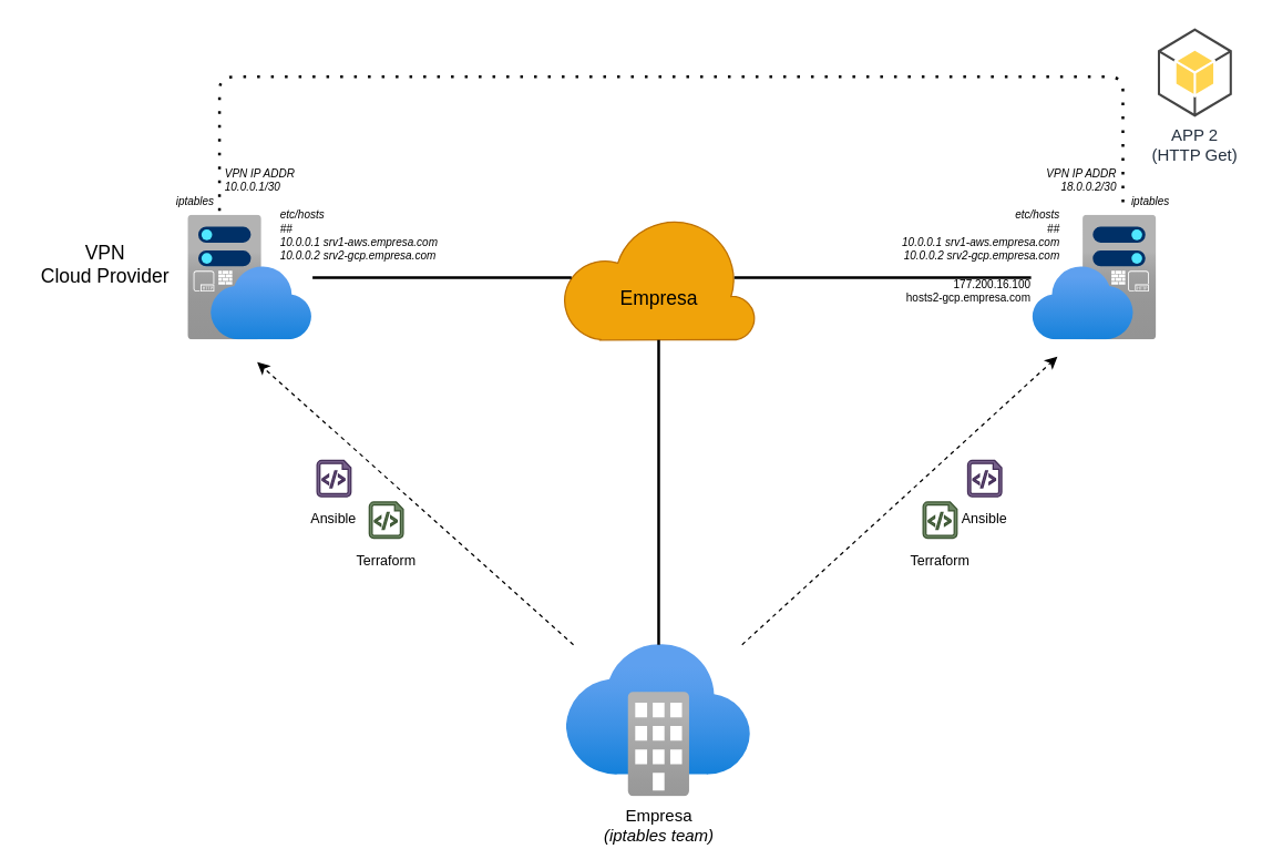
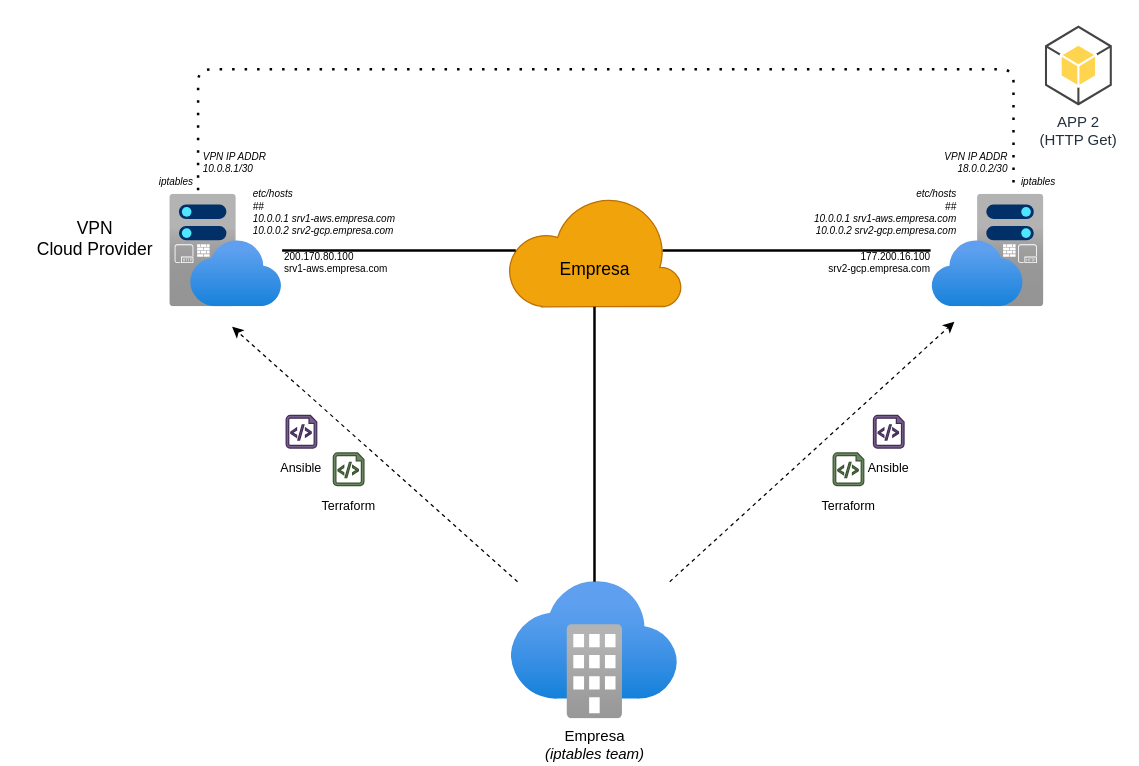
  <mxCell id="0" />
  <mxCell id="1" parent="0" />
  <mxCell id="2" value="" style="aspect=fixed;html=1;points=[];align=center;image;fontSize=12;image=img/lib/azure2/app_services/App_Service_Plans.svg;fillColor=#D9D9D9;" parent="1" vertex="1"><mxGeometry x="135" y="155" width="90" height="90" as="geometry" /></mxCell>
  <mxCell id="3" value="" style="aspect=fixed;html=1;points=[];align=center;image;fontSize=12;image=img/lib/azure2/app_services/App_Service_Plans.svg;fillColor=#D9D9D9;flipH=1;" parent="1" vertex="1"><mxGeometry x="744" y="155" width="90" height="90" as="geometry" /></mxCell>
  <mxCell id="4" value="Empresa&lt;br&gt;&lt;i&gt;(iptables team)&lt;/i&gt;" style="aspect=fixed;html=1;points=[];align=center;image;fontSize=12;image=img/lib/azure2/integration/Software_as_a_Service.svg;fillColor=#D9D9D9;labelBackgroundColor=none;" parent="1" vertex="1"><mxGeometry x="408.59" y="465" width="132.83" height="110" as="geometry" /></mxCell>
  <mxCell id="5" value="" style="verticalLabelPosition=bottom;html=1;verticalAlign=top;align=center;strokeColor=#BD7000;fillColor=#f0a30a;shape=mxgraph.azure.cloud;fontSize=14;fontColor=#000000;" parent="1" vertex="1"><mxGeometry x="405" y="155" width="140" height="90" as="geometry" /></mxCell>
  <mxCell id="6" value="" style="endArrow=none;html=1;fontSize=14;entryX=0.263;entryY=-0.022;entryDx=0;entryDy=0;entryPerimeter=0;exitX=0.253;exitY=-0.037;exitDx=0;exitDy=0;exitPerimeter=0;edgeStyle=orthogonalEdgeStyle;strokeWidth=2;dashed=1;dashPattern=1 4;" parent="1" source="2" target="3" edge="1"><mxGeometry width="50" height="50" relative="1" as="geometry"><mxPoint x="235" y="275" as="sourcePoint" /><mxPoint x="285" y="225" as="targetPoint" /><Array as="points"><mxPoint x="158" y="55" /><mxPoint x="810" y="55" /></Array></mxGeometry></mxCell>
  <mxCell id="7" value="Empresa" style="text;html=1;align=center;verticalAlign=middle;resizable=0;points=[];autosize=1;strokeColor=none;fontSize=14;" parent="1" vertex="1"><mxGeometry x="445" y="205" width="60" height="20" as="geometry" /></mxCell>
  <mxCell id="8" value="VPN&lt;br&gt;Cloud Provider" style="text;html=1;align=center;verticalAlign=middle;resizable=0;points=[];autosize=1;strokeColor=none;fontSize=14;" parent="1" vertex="1"><mxGeometry x="20" y="170" width="110" height="40" as="geometry" /></mxCell>
  <mxCell id="9" value="" style="endArrow=none;html=1;fontSize=14;strokeWidth=2;entryX=0.05;entryY=0.5;entryDx=0;entryDy=0;entryPerimeter=0;" parent="1" source="2" target="5" edge="1"><mxGeometry width="50" height="50" relative="1" as="geometry"><mxPoint x="415" y="385" as="sourcePoint" /><mxPoint x="465" y="335" as="targetPoint" /></mxGeometry></mxCell>
  <mxCell id="10" value="" style="endArrow=none;html=1;fontSize=14;strokeWidth=2;exitX=0.89;exitY=0.5;exitDx=0;exitDy=0;exitPerimeter=0;" parent="1" source="5" target="3" edge="1"><mxGeometry width="50" height="50" relative="1" as="geometry"><mxPoint x="235" y="210" as="sourcePoint" /><mxPoint x="422" y="210" as="targetPoint" /></mxGeometry></mxCell>
  <mxCell id="11" value="" style="endArrow=none;html=1;fontSize=14;strokeWidth=2;" parent="1" source="4" target="5" edge="1"><mxGeometry width="50" height="50" relative="1" as="geometry"><mxPoint x="539.6" y="210" as="sourcePoint" /><mxPoint x="754" y="210" as="targetPoint" /></mxGeometry></mxCell>
  <mxCell id="12" value="" style="outlineConnect=0;dashed=0;verticalLabelPosition=bottom;verticalAlign=top;align=center;html=1;fontSize=12;fontStyle=0;aspect=fixed;pointerEvents=1;shape=mxgraph.aws4.http_protocol;" parent="1" vertex="1"><mxGeometry x="139" y="195" width="15" height="15" as="geometry" /></mxCell>
  <mxCell id="13" value="" style="outlineConnect=0;dashed=0;verticalLabelPosition=bottom;verticalAlign=top;align=center;html=1;fontSize=12;fontStyle=0;aspect=fixed;pointerEvents=1;shape=mxgraph.aws4.http_protocol;" parent="1" vertex="1"><mxGeometry x="814" y="195" width="15" height="15" as="geometry" /></mxCell>
  <mxCell id="14" value="&lt;font style=&quot;font-size: 10px&quot; color=&quot;#000000&quot;&gt;Terraform&lt;/font&gt;" style="aspect=fixed;pointerEvents=1;shadow=0;dashed=0;html=1;strokeColor=#3A5431;labelPosition=center;verticalLabelPosition=bottom;verticalAlign=top;align=center;fillColor=#6d8764;shape=mxgraph.azure.script_file;fontSize=14;fontColor=#ffffff;" parent="1" vertex="1"><mxGeometry x="666" y="362" width="24.5" height="26.06" as="geometry" /></mxCell>
  <mxCell id="15" value="&lt;font style=&quot;font-size: 10px&quot; color=&quot;#000000&quot;&gt;Ansible&lt;/font&gt;" style="aspect=fixed;pointerEvents=1;shadow=0;dashed=0;html=1;strokeColor=#432D57;labelPosition=center;verticalLabelPosition=bottom;verticalAlign=top;align=center;fillColor=#76608a;shape=mxgraph.azure.script_file;fontSize=14;fontColor=#ffffff;" parent="1" vertex="1"><mxGeometry x="698.25" y="332" width="24.47" height="26.03" as="geometry" /></mxCell>
  <mxCell id="16" value="&lt;span style=&quot;color: rgb(35 , 47 , 62) ; font-size: 12px&quot;&gt;APP 2&lt;/span&gt;&lt;br style=&quot;color: rgb(35 , 47 , 62) ; font-size: 12px&quot;&gt;&lt;span style=&quot;color: rgb(35 , 47 , 62) ; font-size: 12px&quot;&gt;(HTTP Get)&lt;/span&gt;" style="outlineConnect=0;dashed=0;verticalLabelPosition=bottom;verticalAlign=top;align=center;html=1;shape=mxgraph.aws3.android;fillColor=#FFD44F;gradientColor=none;fontSize=8;" parent="1" vertex="1"><mxGeometry x="835.5" y="20" width="53.5" height="64" as="geometry" /></mxCell>
- <mxCell id="18" value="VPN IP ADDR&lt;br&gt;10.0.0.1/30" style="text;html=1;align=left;verticalAlign=middle;resizable=0;points=[];autosize=1;strokeColor=none;fontSize=8;fontStyle=2" parent="1" vertex="1"><mxGeometry x="160" y="115" width="70" height="30" as="geometry" /></mxCell>
- <mxCell id="19" value="177.200.16.100&lt;br&gt;&lt;div&gt;&lt;span&gt;hosts2-gcp.empresa.com&lt;/span&gt;&lt;/div&gt;" style="text;html=1;align=right;verticalAlign=middle;resizable=0;points=[];autosize=1;strokeColor=none;fontSize=8;" parent="1" vertex="1"><mxGeometry x="645" y="195" width="100" height="30" as="geometry" /></mxCell>
+ <mxCell id="17" value="200.170.80.100&lt;br&gt;&lt;div&gt;&lt;span&gt;srv1-aws.empresa.com&lt;/span&gt;&lt;/div&gt;" style="text;html=1;align=left;verticalAlign=middle;resizable=0;points=[];autosize=1;strokeColor=none;fontSize=8;" parent="1" vertex="1"><mxGeometry x="225" y="195" width="100" height="30" as="geometry" /></mxCell>
+ <mxCell id="18" value="VPN IP ADDR&lt;br&gt;10.0.8.1/30" style="text;html=1;align=left;verticalAlign=middle;resizable=0;points=[];autosize=1;strokeColor=none;fontSize=8;fontStyle=2" parent="1" vertex="1"><mxGeometry x="160" y="115" width="70" height="30" as="geometry" /></mxCell>
+ <mxCell id="19" value="177.200.16.100&lt;br&gt;&lt;div&gt;&lt;span&gt;srv2-gcp.empresa.com&lt;/span&gt;&lt;/div&gt;" style="text;html=1;align=right;verticalAlign=middle;resizable=0;points=[];autosize=1;strokeColor=none;fontSize=8;" parent="1" vertex="1"><mxGeometry x="645" y="195" width="100" height="30" as="geometry" /></mxCell>
  <mxCell id="20" value="VPN IP ADDR&lt;br&gt;18.0.0.2/30" style="text;html=1;align=right;verticalAlign=middle;resizable=0;points=[];autosize=1;strokeColor=none;fontSize=8;fontStyle=2" parent="1" vertex="1"><mxGeometry x="737" y="115" width="70" height="30" as="geometry" /></mxCell>
  <mxCell id="21" value="&lt;font style=&quot;font-size: 8px&quot;&gt;etc/hosts&lt;br&gt;##&lt;br&gt;10.0.0.1 srv1-aws.empresa.com&lt;br&gt;10.0.0.2 srv2-gcp.empresa.com&lt;/font&gt;" style="text;html=1;align=left;verticalAlign=middle;resizable=0;points=[];autosize=1;strokeColor=none;fontSize=8;fontStyle=2" parent="1" vertex="1"><mxGeometry x="199.5" y="145" width="130" height="50" as="geometry" /></mxCell>
  <mxCell id="22" value="&lt;font style=&quot;font-size: 8px&quot;&gt;etc/hosts&lt;br&gt;##&lt;br&gt;10.0.0.1 srv1-aws.empresa.com&lt;br&gt;10.0.0.2 srv2-gcp.empresa.com&lt;/font&gt;" style="text;html=1;align=right;verticalAlign=middle;resizable=0;points=[];autosize=1;strokeColor=none;fontSize=8;fontStyle=2" parent="1" vertex="1"><mxGeometry x="635.5" y="145" width="130" height="50" as="geometry" /></mxCell>
  <mxCell id="23" value="" style="pointerEvents=1;shadow=0;dashed=0;html=1;strokeColor=none;labelPosition=center;verticalLabelPosition=bottom;verticalAlign=top;outlineConnect=0;align=center;shape=mxgraph.office.concepts.firewall;fillColor=#FFFFFF;" parent="1" vertex="1"><mxGeometry x="157" y="195" width="10" height="10" as="geometry" /></mxCell>
  <mxCell id="24" value="" style="pointerEvents=1;shadow=0;dashed=0;html=1;strokeColor=none;labelPosition=center;verticalLabelPosition=bottom;verticalAlign=top;outlineConnect=0;align=center;shape=mxgraph.office.concepts.firewall;fillColor=#FFFFFF;" parent="1" vertex="1"><mxGeometry x="802" y="195" width="10" height="10" as="geometry" /></mxCell>
  <mxCell id="25" value="iptables" style="text;html=1;align=center;verticalAlign=middle;resizable=0;points=[];autosize=1;strokeColor=none;fontSize=8;fontStyle=2" parent="1" vertex="1"><mxGeometry x="810" y="135" width="40" height="20" as="geometry" /></mxCell>
  <mxCell id="26" value="iptables" style="text;html=1;align=center;verticalAlign=middle;resizable=0;points=[];autosize=1;strokeColor=none;fontSize=8;fontStyle=2" parent="1" vertex="1"><mxGeometry x="120" y="135" width="40" height="20" as="geometry" /></mxCell>
  <mxCell id="27" value="" style="endArrow=classic;html=1;dashed=1;" edge="1" parent="1" source="4"><mxGeometry width="50" height="50" relative="1" as="geometry"><mxPoint x="517" y="441" as="sourcePoint" /><mxPoint x="763" y="257" as="targetPoint" /></mxGeometry></mxCell>
  <mxCell id="28" value="" style="endArrow=classic;html=1;dashed=1;" edge="1" parent="1" source="4"><mxGeometry width="50" height="50" relative="1" as="geometry"><mxPoint x="545.232" y="475" as="sourcePoint" /><mxPoint x="185" y="261" as="targetPoint" /></mxGeometry></mxCell>
  <mxCell id="29" value="&lt;font style=&quot;font-size: 10px&quot; color=&quot;#000000&quot;&gt;Terraform&lt;/font&gt;" style="aspect=fixed;pointerEvents=1;shadow=0;dashed=0;html=1;strokeColor=#3A5431;labelPosition=center;verticalLabelPosition=bottom;verticalAlign=top;align=center;fillColor=#6d8764;shape=mxgraph.azure.script_file;fontSize=14;fontColor=#ffffff;" vertex="1" parent="1"><mxGeometry x="266" y="362" width="24.5" height="26.06" as="geometry" /></mxCell>
  <mxCell id="30" value="&lt;font style=&quot;font-size: 10px&quot; color=&quot;#000000&quot;&gt;Ansible&lt;/font&gt;" style="aspect=fixed;pointerEvents=1;shadow=0;dashed=0;html=1;strokeColor=#432D57;labelPosition=center;verticalLabelPosition=bottom;verticalAlign=top;align=center;fillColor=#76608a;shape=mxgraph.azure.script_file;fontSize=14;fontColor=#ffffff;" vertex="1" parent="1"><mxGeometry x="228.25" y="332" width="24.47" height="26.03" as="geometry" /></mxCell>
